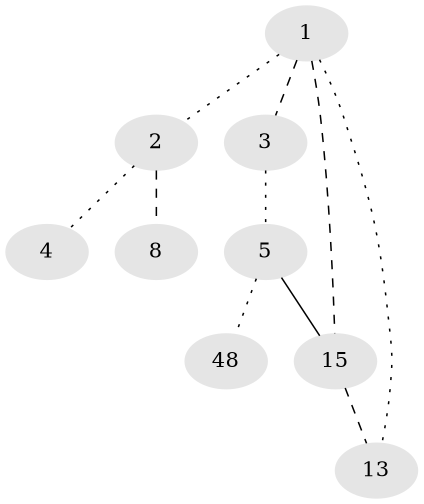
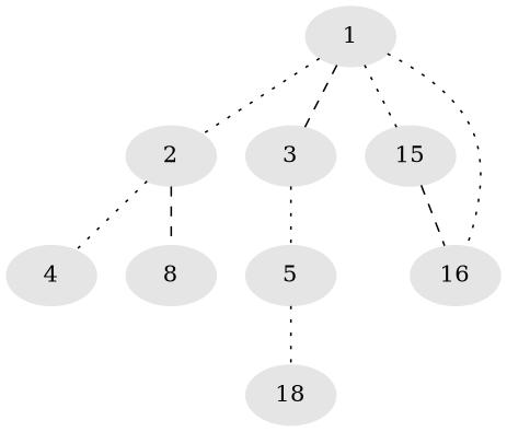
  graph {
    node [color=gray90 style=filled]
    edge [style=dotted]
    2 [super="+11"]
    4 [super="+5+6+7+19"]
    8 [super="+10+11"]
    1
    3
    15 [super="+20"]
-   16 [super="+17" label=13]
+   16 [super="+17"]
    n8 [label=5 super="+14"]
-   18 [super="+20" label=48]
+   18 [super="+20"]
    2 -- 4
    2 -- 8 [style=dashed]
    1 -- 2
    1 -- 3 [style=dashed]
-   1 -- 15 [style=dashed]
+   1 -- 15
    1 -- 16
    3 -- n8
    15 -- 16 [style=dashed]
-   n8 -- 15 [style=solid]
    n8 -- 18
  }
